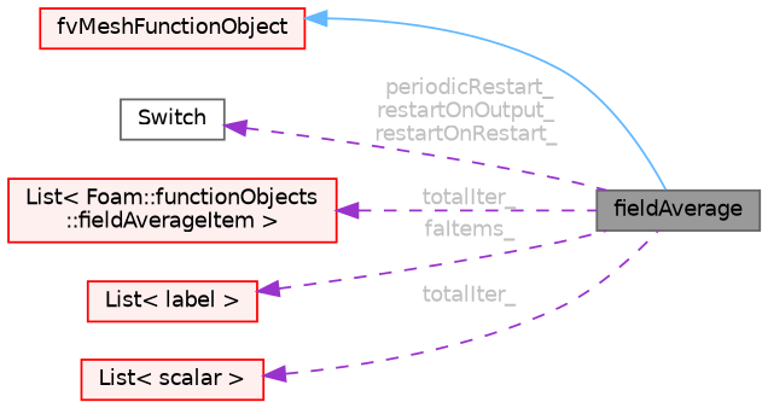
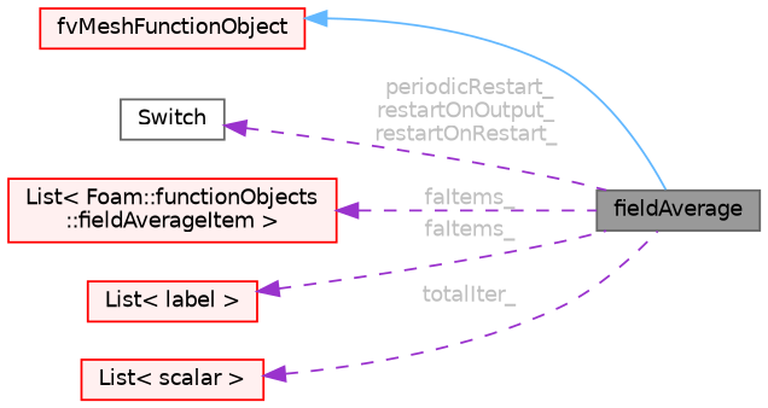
  digraph {
    rankdir=LR
    node [color=red fillcolor="#FFF0F0" fontname=Helvetica fontsize=10 shape=box style=filled]
    edge [color=darkorchid3 dir=back fontname=Helvetica fontsize=10 labelfontname=Helvetica labelfontsize=10 style=dashed fontcolor=grey]
    n1 [color=gray40 fillcolor=grey60 fontcolor=black height=0.2 label=fieldAverage width=0.4]
    n2 [height=0.2 label=fvMeshFunctionObject width=0.4]
    n3 [color=gray40 fillcolor=white height=0.2 label=Switch width=0.4]
    n4 [height=0.2 label="List\< Foam::functionObjects\l::fieldAverageItem \>" width=0.4]
    n5 [height=0.2 label="List\< label \>" width=0.4]
    n6 [height=0.2 label="List\< scalar \>" width=0.4]
    n2 -> n1 [color=steelblue1 style=solid fontcolor=""]
    n3 -> n1 [label=" periodicRestart_\nrestartOnOutput_\nrestartOnRestart_"]
-   n4 -> n1 [label=" totalIter_"]
+   n4 -> n1 [label=" faItems_"]
    n5 -> n1 [label=" faItems_"]
    n6 -> n1 [label=" totalIter_"]
  }
